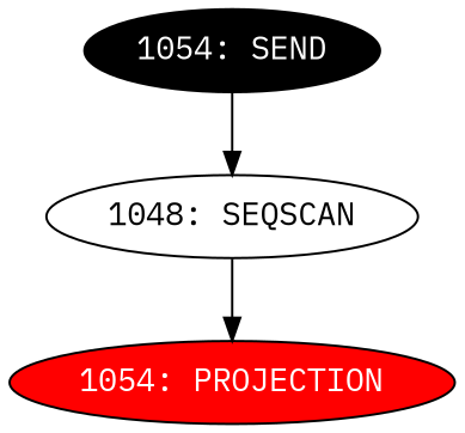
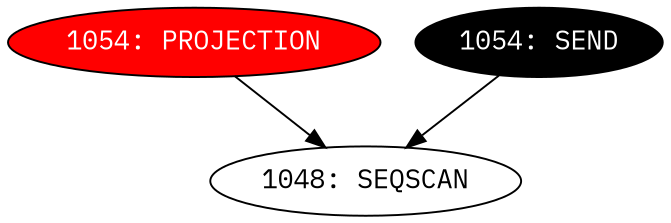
  digraph {
    fontname="IBM Plex Mono"
    node [fontname="IBM Plex Mono" fontcolor=white style=filled]
    edge [fontname="IBM Plex Mono"]
    n1 [label="1048: SEQSCAN" fontcolor="" style=""]
    n2 [fillcolor=red label="1054: PROJECTION"]
    n3 [fillcolor=black label="1054: SEND"]
-   n1 -> n2
+   n2 -> n1
    n3 -> n1
  }
